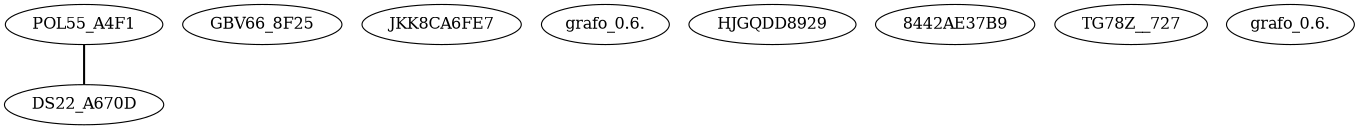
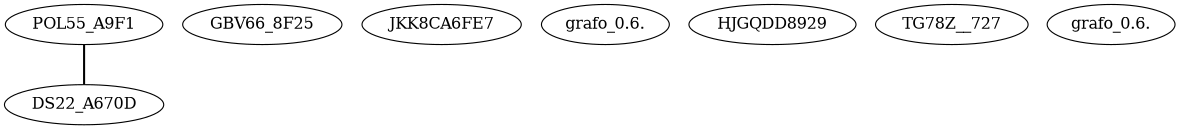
  strict graph {
    fontname="DejaVu Serif"
    node [fontname="DejaVu Serif"]
-   n1 [label=POL55_A4F1]
+   n1 [label=POL55_A9F1]
    n2 [label=DS22_A670D]
    n3 [label=GBV66_8F25]
    n4 [label=JKK8CA6FE7]
    n5 [label="grafo_0.6."]
    n6 [label=HJGQDD8929]
-   n7 [label="8442AE37B9"]
    n8 [label=TG78Z__727]
    n9 [label="grafo_0.6."]
    n1 -- n2 [penwidth=1.850574712643678 fontname="DejaVu Serif"]
  }
